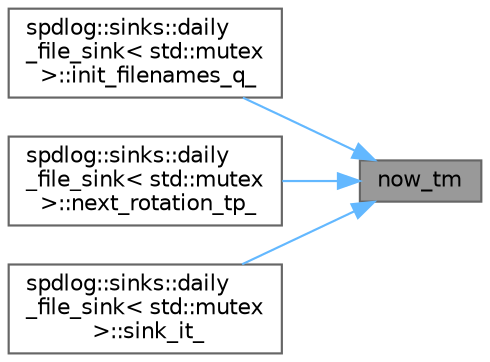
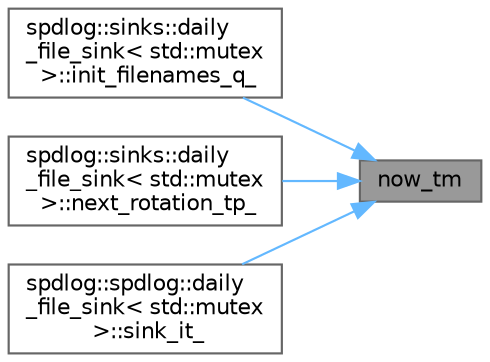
  digraph {
    rankdir=RL
    node [color=grey40 fillcolor=white fontname=Helvetica fontsize=10 shape=box style=filled]
    edge [color=steelblue1 dir=back fontname=Helvetica fontsize=10 labelfontname=Helvetica labelfontsize=10 style=solid]
    n1 [color=gray40 fillcolor=grey60 fontcolor=black height=0.2 label=now_tm width=0.4]
    n2 [height=0.2 label="spdlog::sinks::daily\l_file_sink\< std::mutex\l \>::init_filenames_q_" width=0.4]
    n3 [height=0.2 label="spdlog::sinks::daily\l_file_sink\< std::mutex\l \>::next_rotation_tp_" width=0.4]
-   n4 [height=0.2 label="spdlog::sinks::daily\l_file_sink\< std::mutex\l \>::sink_it_" width=0.4]
+   n4 [height=0.2 label="spdlog::spdlog::daily\l_file_sink\< std::mutex\l \>::sink_it_" width=0.4]
    n1 -> n2
    n1 -> n3
    n1 -> n4
  }
